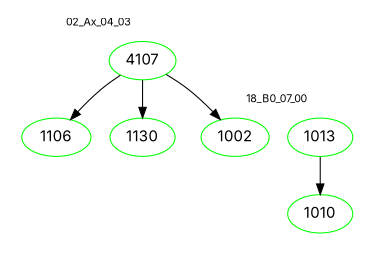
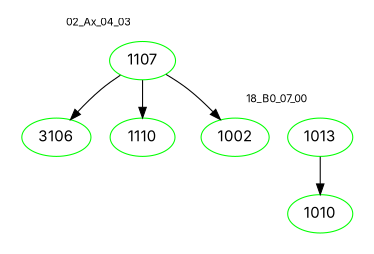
  digraph {
    fontname=Inter
    node [color=green fontname=Inter]
    edge [color=black fontname=Inter]
-   n1 [label=4107]
-   n2 [label=1106]
-   n3 [label=1130]
+   n1 [label=1107]
+   n2 [label=3106]
+   n3 [label=1110]
    n4 [label=1013]
    n5 [label=1002]
    n6 [label=1010]
    subgraph cluster_1 {
      color=white
      fontsize=10
      label="02_Ax_04_03"
      n1
      n2
      n3
    }
    subgraph cluster_2 {
      color=white
      fontsize=10
      label="18_B0_07_00"
      n4
      n5
      n6
    }
    n1 -> n2
    n1 -> n3
    n1 -> n5
    n4 -> n6
  }
